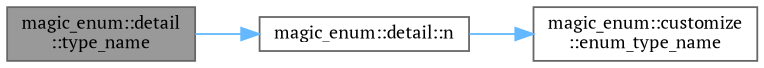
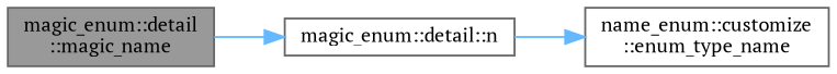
  digraph {
    fontname="PT Serif"
    rankdir=LR
    node [color=grey40 fillcolor=white fontname="PT Serif" fontsize=10 shape=box style=filled]
    edge [color=steelblue1 fontname="PT Serif" fontsize=10 labelfontname=Helvetica labelfontsize=10 style=solid]
-   n1 [color=gray40 fillcolor=grey60 fontcolor=black height=0.2 label="magic_enum::detail\l::type_name" width=0.4]
+   n1 [color=gray40 fillcolor=grey60 fontcolor=black height=0.2 label="magic_enum::detail\l::magic_name" width=0.4]
    n2 [height=0.2 label="magic_enum::detail::n" width=0.4]
-   n3 [height=0.2 label="magic_enum::customize\l::enum_type_name" width=0.4]
+   n3 [height=0.2 label="name_enum::customize\l::enum_type_name" width=0.4]
    n1 -> n2
    n2 -> n3
  }
